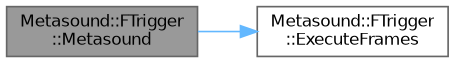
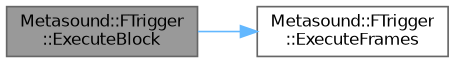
  digraph {
    rankdir=LR
    node [fontname=Helvetica fontsize=10 shape=box style=filled]
-   n1 [color=gray40 fillcolor=grey60 fontcolor=black height=0.2 label="Metasound::FTrigger\l::Metasound" width=0.4]
+   n1 [color=gray40 fillcolor=grey60 fontcolor=black height=0.2 label="Metasound::FTrigger\l::ExecuteBlock" width=0.4]
    n2 [color=grey40 fillcolor=white height=0.2 label="Metasound::FTrigger\l::ExecuteFrames" width=0.4]
    n1 -> n2 [color=steelblue1 fontname=Helvetica fontsize=10 labelfontname=Helvetica labelfontsize=10 style=solid]
  }
